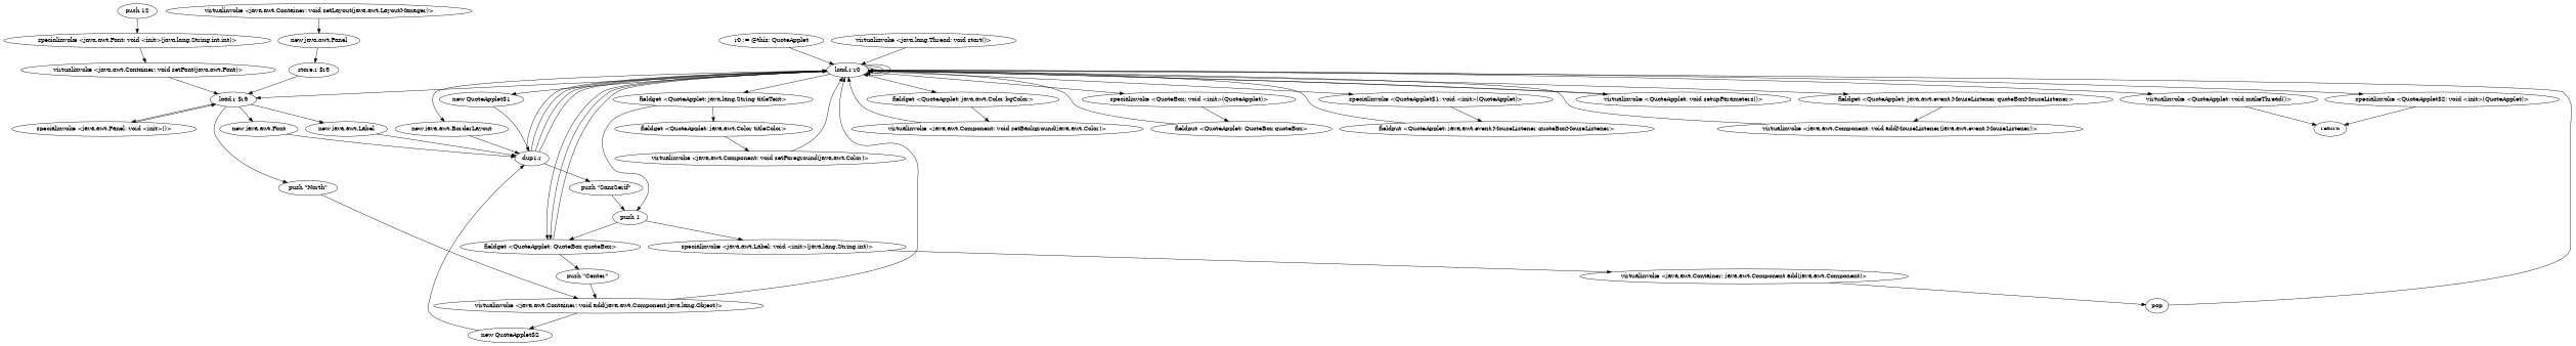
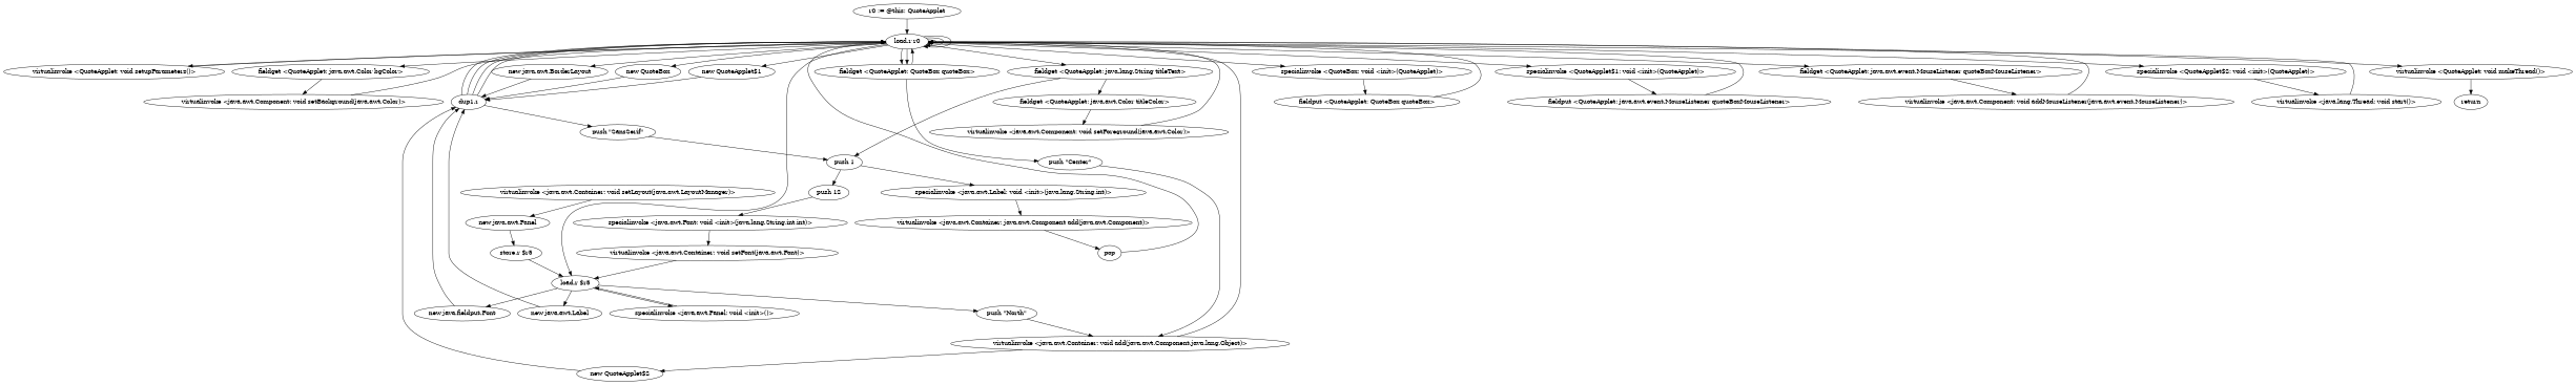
  digraph {
    "r0 := @this: QuoteApplet"
    "load.r r0"
    "virtualinvoke <QuoteApplet: void setupParameters()>"
    "fieldget <QuoteApplet: java.awt.Color bgColor>"
    "new java.awt.BorderLayout"
    "load.r $r5"
    "fieldget <QuoteApplet: java.lang.String titleText>"
+   "new QuoteBox"
    "specialinvoke <QuoteBox: void <init>(QuoteApplet)>"
    "new QuoteApplet$1"
    "specialinvoke <QuoteApplet$1: void <init>(QuoteApplet)>"
    "fieldget <QuoteApplet: QuoteBox quoteBox>"
    "fieldget <QuoteApplet: java.awt.event.MouseListener quoteBoxMouseListener>"
    "specialinvoke <QuoteApplet$2: void <init>(QuoteApplet)>"
    "virtualinvoke <QuoteApplet: void makeThread()>"
    "virtualinvoke <java.awt.Component: void setBackground(java.awt.Color)>"
    "fieldget <QuoteApplet: java.awt.Color titleColor>"
    "virtualinvoke <java.awt.Component: void setForeground(java.awt.Color)>"
    "dup1.r"
    "specialinvoke <java.awt.Panel: void <init>()>"
-   "new java.awt.Font"
+   "new java.awt.Font" [label="new java.fieldput.Font"]
    "new java.awt.Label"
    "push \"North\""
    "push 1"
    "fieldput <QuoteApplet: QuoteBox quoteBox>"
    "fieldput <QuoteApplet: java.awt.event.MouseListener quoteBoxMouseListener>"
    "push \"Center\""
    "virtualinvoke <java.awt.Component: void addMouseListener(java.awt.event.MouseListener)>"
    "virtualinvoke <java.lang.Thread: void start()>"
    return
    "push \"SansSerif\""
    "virtualinvoke <java.awt.Container: void setLayout(java.awt.LayoutManager)>"
    "new java.awt.Panel"
    "store.r $r5"
    "virtualinvoke <java.awt.Container: void add(java.awt.Component,java.lang.Object)>"
    "push 12"
    "specialinvoke <java.awt.Label: void <init>(java.lang.String,int)>"
    "specialinvoke <java.awt.Font: void <init>(java.lang.String,int,int)>"
    "virtualinvoke <java.awt.Container: java.awt.Component add(java.awt.Component)>"
    "virtualinvoke <java.awt.Container: void setFont(java.awt.Font)>"
    pop
    "new QuoteApplet$2"
    "r0 := @this: QuoteApplet" -> "load.r r0"
    "load.r r0" -> "load.r r0"
    "load.r r0" -> "load.r r0"
    "load.r r0" -> "load.r r0"
    "load.r r0" -> "virtualinvoke <QuoteApplet: void setupParameters()>"
    "load.r r0" -> "fieldget <QuoteApplet: java.awt.Color bgColor>"
    "load.r r0" -> "new java.awt.BorderLayout"
    "load.r r0" -> "load.r $r5"
    "load.r r0" -> "fieldget <QuoteApplet: java.lang.String titleText>"
+   "load.r r0" -> "new QuoteBox"
    "load.r r0" -> "specialinvoke <QuoteBox: void <init>(QuoteApplet)>"
    "load.r r0" -> "new QuoteApplet$1"
    "load.r r0" -> "specialinvoke <QuoteApplet$1: void <init>(QuoteApplet)>"
    "load.r r0" -> "fieldget <QuoteApplet: QuoteBox quoteBox>"
    "load.r r0" -> "fieldget <QuoteApplet: QuoteBox quoteBox>"
    "load.r r0" -> "fieldget <QuoteApplet: java.awt.event.MouseListener quoteBoxMouseListener>"
    "load.r r0" -> "specialinvoke <QuoteApplet$2: void <init>(QuoteApplet)>"
    "load.r r0" -> "virtualinvoke <QuoteApplet: void makeThread()>"
    "virtualinvoke <QuoteApplet: void setupParameters()>" -> "load.r r0"
    "fieldget <QuoteApplet: java.awt.Color bgColor>" -> "virtualinvoke <java.awt.Component: void setBackground(java.awt.Color)>"
    "new java.awt.BorderLayout" -> "dup1.r"
    "load.r $r5" -> "specialinvoke <java.awt.Panel: void <init>()>"
    "load.r $r5" -> "new java.awt.Font"
    "load.r $r5" -> "new java.awt.Label"
    "load.r $r5" -> "push \"North\""
    "fieldget <QuoteApplet: java.lang.String titleText>" -> "fieldget <QuoteApplet: java.awt.Color titleColor>"
    "fieldget <QuoteApplet: java.lang.String titleText>" -> "push 1"
+   "new QuoteBox" -> "dup1.r"
    "specialinvoke <QuoteBox: void <init>(QuoteApplet)>" -> "fieldput <QuoteApplet: QuoteBox quoteBox>"
    "new QuoteApplet$1" -> "dup1.r"
    "specialinvoke <QuoteApplet$1: void <init>(QuoteApplet)>" -> "fieldput <QuoteApplet: java.awt.event.MouseListener quoteBoxMouseListener>"
    "fieldget <QuoteApplet: QuoteBox quoteBox>" -> "load.r r0"
    "fieldget <QuoteApplet: QuoteBox quoteBox>" -> "push \"Center\""
    "fieldget <QuoteApplet: java.awt.event.MouseListener quoteBoxMouseListener>" -> "virtualinvoke <java.awt.Component: void addMouseListener(java.awt.event.MouseListener)>"
-   "specialinvoke <QuoteApplet$2: void <init>(QuoteApplet)>" -> return
+   "specialinvoke <QuoteApplet$2: void <init>(QuoteApplet)>" -> "virtualinvoke <java.lang.Thread: void start()>"
    "virtualinvoke <QuoteApplet: void makeThread()>" -> return
    "virtualinvoke <java.awt.Component: void setBackground(java.awt.Color)>" -> "load.r r0"
    "fieldget <QuoteApplet: java.awt.Color titleColor>" -> "virtualinvoke <java.awt.Component: void setForeground(java.awt.Color)>"
    "virtualinvoke <java.awt.Component: void setForeground(java.awt.Color)>" -> "load.r r0"
    "dup1.r" -> "load.r r0"
    "dup1.r" -> "load.r r0"
    "dup1.r" -> "load.r r0"
    "dup1.r" -> "load.r r0"
    "dup1.r" -> "push \"SansSerif\""
    "specialinvoke <java.awt.Panel: void <init>()>" -> "load.r $r5"
    "new java.awt.Font" -> "dup1.r"
    "new java.awt.Label" -> "dup1.r"
    "push \"North\"" -> "virtualinvoke <java.awt.Container: void add(java.awt.Component,java.lang.Object)>"
-   "push 1" -> "fieldget <QuoteApplet: QuoteBox quoteBox>"
+   "push 1" -> "push 12"
    "push 1" -> "specialinvoke <java.awt.Label: void <init>(java.lang.String,int)>"
    "fieldput <QuoteApplet: QuoteBox quoteBox>" -> "load.r r0"
    "fieldput <QuoteApplet: java.awt.event.MouseListener quoteBoxMouseListener>" -> "load.r r0"
    "push \"Center\"" -> "virtualinvoke <java.awt.Container: void add(java.awt.Component,java.lang.Object)>"
    "virtualinvoke <java.awt.Component: void addMouseListener(java.awt.event.MouseListener)>" -> "load.r r0"
    "virtualinvoke <java.lang.Thread: void start()>" -> "load.r r0"
    "push \"SansSerif\"" -> "push 1"
    "virtualinvoke <java.awt.Container: void setLayout(java.awt.LayoutManager)>" -> "new java.awt.Panel"
    "new java.awt.Panel" -> "store.r $r5"
    "store.r $r5" -> "load.r $r5"
    "virtualinvoke <java.awt.Container: void add(java.awt.Component,java.lang.Object)>" -> "load.r r0"
    "virtualinvoke <java.awt.Container: void add(java.awt.Component,java.lang.Object)>" -> "new QuoteApplet$2"
    "push 12" -> "specialinvoke <java.awt.Font: void <init>(java.lang.String,int,int)>"
    "specialinvoke <java.awt.Label: void <init>(java.lang.String,int)>" -> "virtualinvoke <java.awt.Container: java.awt.Component add(java.awt.Component)>"
    "specialinvoke <java.awt.Font: void <init>(java.lang.String,int,int)>" -> "virtualinvoke <java.awt.Container: void setFont(java.awt.Font)>"
    "virtualinvoke <java.awt.Container: java.awt.Component add(java.awt.Component)>" -> pop
    "virtualinvoke <java.awt.Container: void setFont(java.awt.Font)>" -> "load.r $r5"
    pop -> "load.r r0"
    "new QuoteApplet$2" -> "dup1.r"
  }
